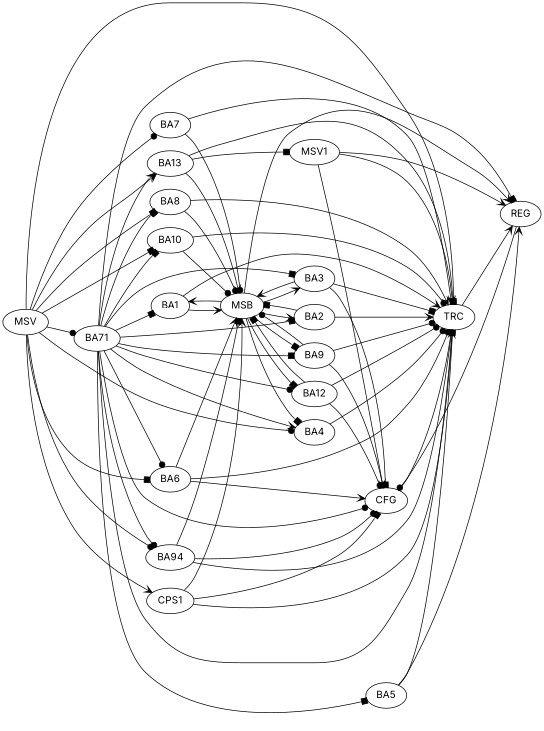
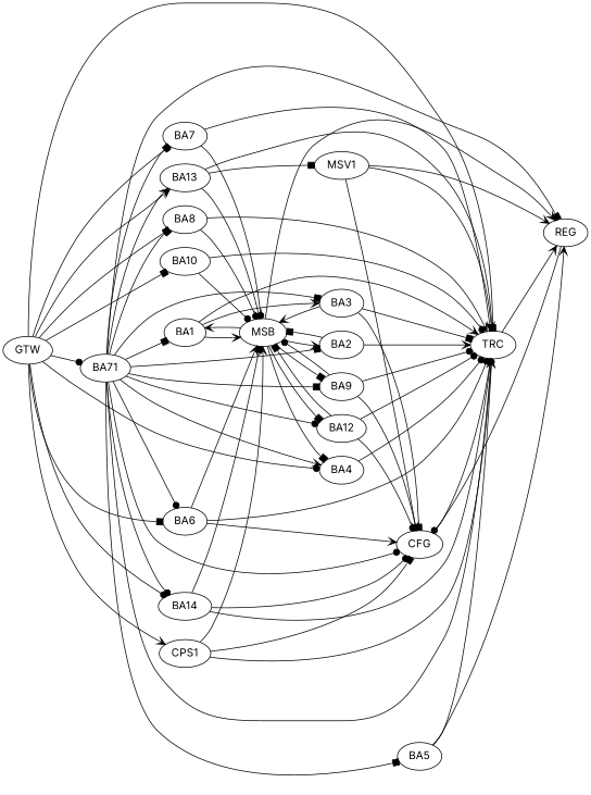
  strict digraph {
    fontname=Inter
    rankdir=LR
    node [fontname=Inter]
    edge [arrowhead=vee fontname=Inter]
    n1 [label=BA1]
    n2 [label=MSB]
    n3 [label=TRC]
    n4 [label=BA2]
    n5 [label=BA3]
    n6 [label=BA4]
    n7 [label=REG]
    n8 [label=BA9]
    n9 [label=BA12]
    n10 [label=CFG]
    n11 [label=BA5]
    n12 [label=BA6]
    n13 [label=BA7]
    n14 [label=BA8]
    n15 [label=BA10]
    n16 [label=BA71]
    n17 [label=BA13]
-   n18 [label=BA94]
+   n18 [label=BA14]
    n19 [label=MSV1]
    n20 [label=CPS1]
-   n21 [label=MSV]
+   n21 [label=GTW]
    n1 -> n2
    n1 -> n3
    n2 -> n1
    n2 -> n4
-   n2 -> n5
+   n1 -> n5
    n2 -> n6 [arrowhead=box]
    n2 -> n7
    n2 -> n8 [arrowhead=box]
    n2 -> n9 [arrowhead=box]
    n3 -> n7
    n4 -> n2 [arrowhead=box]
    n4 -> n3
    n5 -> n2
    n5 -> n3 [arrowhead=box]
    n5 -> n10 [arrowhead=box]
    n6 -> n3 [arrowhead=dot]
    n7 -> n10 [arrowhead=dot]
    n8 -> n2 [arrowhead=dot]
    n8 -> n3 [arrowhead=dot]
    n8 -> n10 [arrowhead=dot]
    n9 -> n2 [arrowhead=box]
    n9 -> n3 [arrowhead=dot]
    n9 -> n10 [arrowhead=dot]
    n10 -> n3 [arrowhead=dot]
-   n11 -> n3 [arrowhead=box]
+   n11 -> n3
    n11 -> n7
    n12 -> n2
    n12 -> n3 [arrowhead=dot]
    n12 -> n10
    n13 -> n2 [arrowhead=dot]
    n13 -> n3
    n14 -> n2 [arrowhead=dot]
    n14 -> n3
    n15 -> n2 [arrowhead=dot]
    n15 -> n3 [arrowhead=dot]
    n16 -> n1 [arrowhead=box]
    n16 -> n3
    n16 -> n4 [arrowhead=box]
    n16 -> n5 [arrowhead=box]
    n16 -> n6
    n16 -> n7 [arrowhead=box]
    n16 -> n8 [arrowhead=box]
    n16 -> n9 [arrowhead=dot]
    n16 -> n10 [arrowhead=dot]
    n16 -> n11 [arrowhead=box]
    n16 -> n12 [arrowhead=dot]
-   n16 -> n15 [arrowhead=box]
+   n16 -> n13 [arrowhead=box]
    n16 -> n14 [arrowhead=box]
    n16 -> n17
    n16 -> n18 [arrowhead=dot]
    n17 -> n2
    n17 -> n3 [arrowhead=box]
    n17 -> n19 [arrowhead=box]
    n18 -> n2 [arrowhead=box]
    n18 -> n3 [arrowhead=dot]
    n18 -> n10 [arrowhead=dot]
    n19 -> n3
    n19 -> n7
    n19 -> n10
    n20 -> n2
    n20 -> n3 [arrowhead=dot]
    n20 -> n10 [arrowhead=box]
    n21 -> n3 [arrowhead=box]
    n21 -> n6 [arrowhead=dot]
    n21 -> n12 [arrowhead=box]
    n21 -> n13 [arrowhead=dot]
    n21 -> n14 [arrowhead=box]
    n21 -> n15 [arrowhead=box]
    n21 -> n16 [arrowhead=dot]
    n21 -> n17
    n21 -> n18 [arrowhead=dot]
    n21 -> n20
  }
